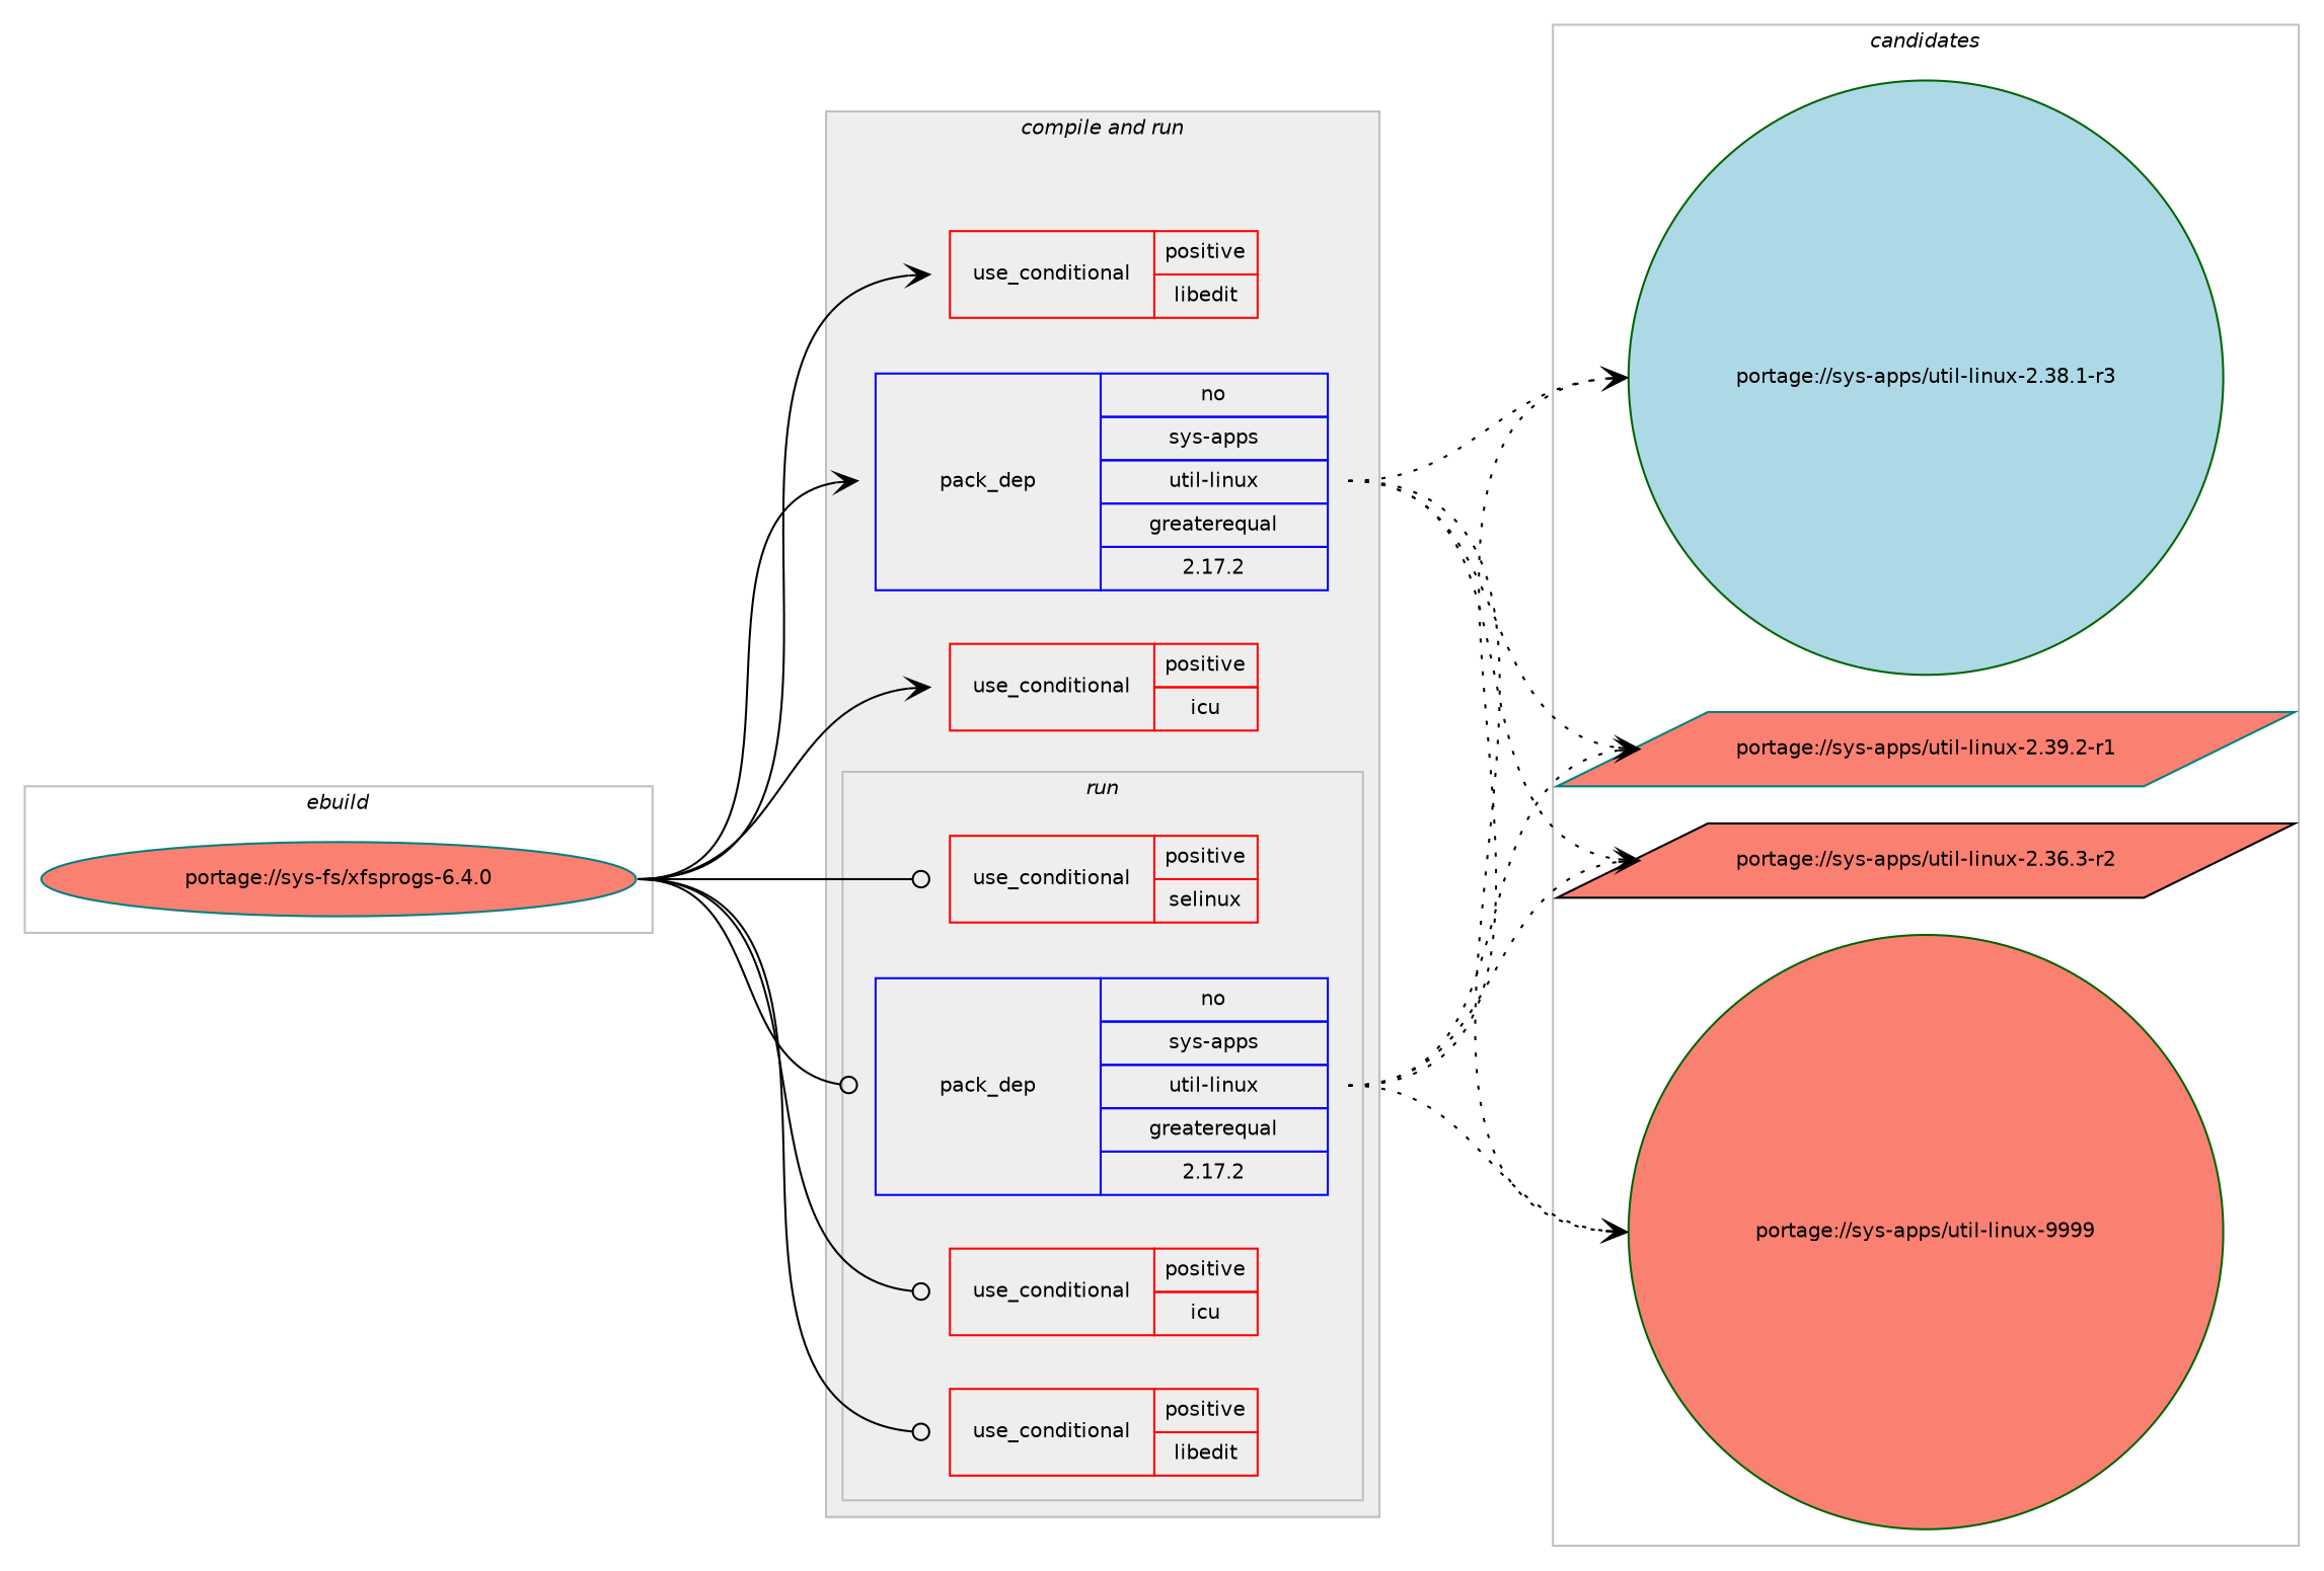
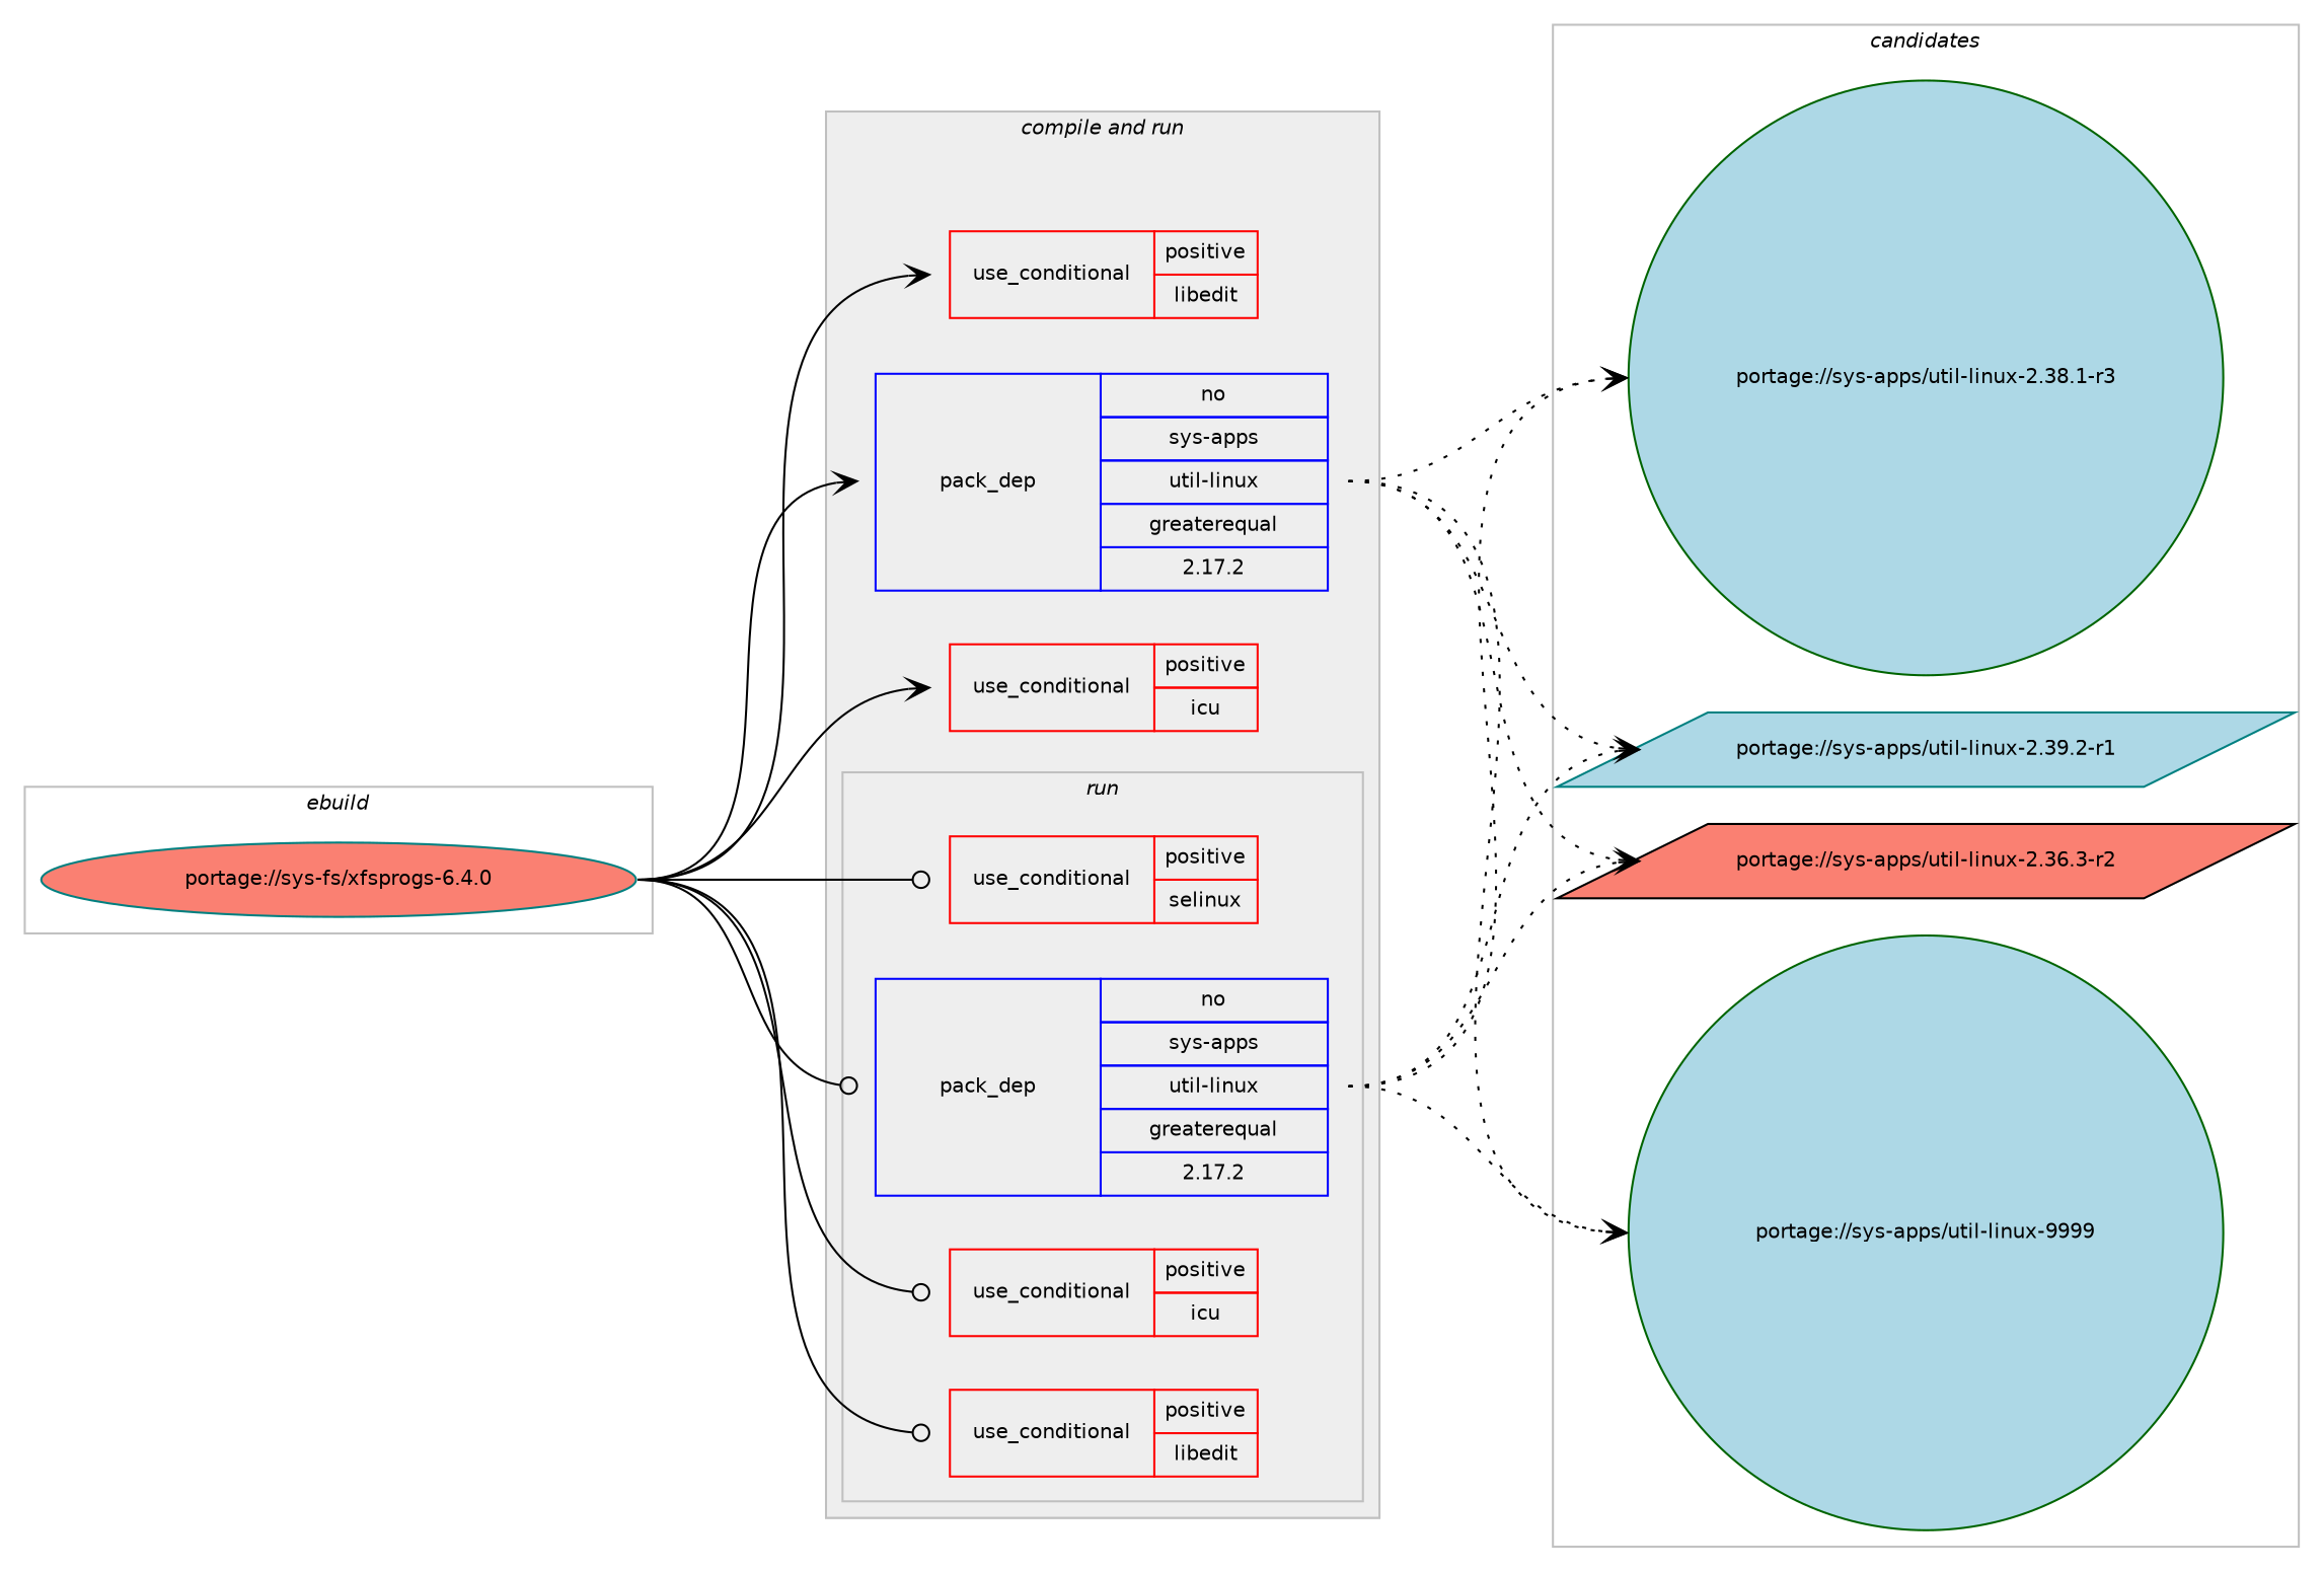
  digraph {
    compound=true
    concentrate=true
    fontname=Helvetica
    fontsize=10
    newrank=true
    rankdir=LR
    ranksep=1.5
    node [color=red fontname=Helvetica fontsize=10 shape=none]
    edge [arrowhead=vee headport=w style=dotted tailport=e weight=100]
    n1 [color=teal fillcolor=salmon label="portage://sys-fs/xfsprogs-6.4.0" shape=ellipse style=filled width=4]
    n2 [label=<<TABLE BORDER="0" CELLBORDER="1" CELLSPACING="0" CELLPADDING="4"><TR><TD ROWSPAN="3" CELLPADDING="10">use_conditional</TD></TR><TR><TD>positive</TD></TR><TR><TD>icu</TD></TR></TABLE>>]
    n3 [label=<<TABLE BORDER="0" CELLBORDER="1" CELLSPACING="0" CELLPADDING="4"><TR><TD ROWSPAN="3" CELLPADDING="10">use_conditional</TD></TR><TR><TD>positive</TD></TR><TR><TD>libedit</TD></TR></TABLE>>]
    n4 [color=blue label=<<TABLE BORDER="0" CELLBORDER="1" CELLSPACING="0" CELLPADDING="4" WIDTH="220"><TR><TD ROWSPAN="6" CELLPADDING="30">pack_dep</TD></TR><TR><TD WIDTH="110">no</TD></TR><TR><TD>sys-apps</TD></TR><TR><TD>util-linux</TD></TR><TR><TD>greaterequal</TD></TR><TR><TD>2.17.2</TD></TR></TABLE>>]
    n5 [label=<<TABLE BORDER="0" CELLBORDER="1" CELLSPACING="0" CELLPADDING="4"><TR><TD ROWSPAN="3" CELLPADDING="10">use_conditional</TD></TR><TR><TD>positive</TD></TR><TR><TD>icu</TD></TR></TABLE>>]
    n6 [label=<<TABLE BORDER="0" CELLBORDER="1" CELLSPACING="0" CELLPADDING="4"><TR><TD ROWSPAN="3" CELLPADDING="10">use_conditional</TD></TR><TR><TD>positive</TD></TR><TR><TD>libedit</TD></TR></TABLE>>]
    n7 [label=<<TABLE BORDER="0" CELLBORDER="1" CELLSPACING="0" CELLPADDING="4"><TR><TD ROWSPAN="3" CELLPADDING="10">use_conditional</TD></TR><TR><TD>positive</TD></TR><TR><TD>selinux</TD></TR></TABLE>>]
    n8 [color=blue label=<<TABLE BORDER="0" CELLBORDER="1" CELLSPACING="0" CELLPADDING="4" WIDTH="220"><TR><TD ROWSPAN="6" CELLPADDING="30">pack_dep</TD></TR><TR><TD WIDTH="110">no</TD></TR><TR><TD>sys-apps</TD></TR><TR><TD>util-linux</TD></TR><TR><TD>greaterequal</TD></TR><TR><TD>2.17.2</TD></TR></TABLE>>]
    n9 [color=darkgreen fillcolor=lightblue label="portage://sys-apps/util-linux-2.38.1-r3" shape=circle style=filled width=4]
-   n10 [color=teal fillcolor=salmon label="portage://sys-apps/util-linux-2.39.2-r1" shape=parallelogram style=filled width=4]
+   n10 [color=teal fillcolor=lightblue label="portage://sys-apps/util-linux-2.39.2-r1" shape=parallelogram style=filled width=4]
    n11 [color=black fillcolor=salmon label="portage://sys-apps/util-linux-2.36.3-r2" shape=parallelogram style=filled width=4]
-   n12 [color=darkgreen fillcolor=salmon label="portage://sys-apps/util-linux-9999" shape=circle style=filled width=4]
+   n12 [color=darkgreen fillcolor=lightblue label="portage://sys-apps/util-linux-9999" shape=circle style=filled width=4]
    subgraph cluster_1 {
      color=gray
      label=<<i>ebuild</i>>
      rank=same
      n1
    }
    subgraph cluster_2 {
      color=gray
      label=<<i>dependencies</i>>
      subgraph cluster_3 {
        color=gray
        fillcolor="#eeeeee"
        label=<<i>compile</i>>
        style=filled
        subgraph sub_4 {
          color=gray
          fillcolor="#eeeeee"
          label=<<i>compile</i>>
          style=filled
          n2
        }
        subgraph sub_5 {
          color=gray
          fillcolor="#eeeeee"
          label=<<i>compile</i>>
          style=filled
          n3
        }
        subgraph sub_6 {
          color=gray
          fillcolor="#eeeeee"
          label=<<i>compile</i>>
          style=filled
          n4
        }
      }
      subgraph cluster_7 {
        color=gray
        fillcolor="#eeeeee"
        label=<<i>compile and run</i>>
        style=filled
      }
      subgraph cluster_8 {
        color=gray
        fillcolor="#eeeeee"
        label=<<i>run</i>>
        style=filled
        subgraph sub_9 {
          color=gray
          fillcolor="#eeeeee"
          label=<<i>run</i>>
          style=filled
          n5
        }
        subgraph sub_10 {
          color=gray
          fillcolor="#eeeeee"
          label=<<i>run</i>>
          style=filled
          n6
        }
        subgraph sub_11 {
          color=gray
          fillcolor="#eeeeee"
          label=<<i>run</i>>
          style=filled
          n7
        }
        subgraph sub_12 {
          color=gray
          fillcolor="#eeeeee"
          label=<<i>run</i>>
          style=filled
          n8
        }
      }
    }
    subgraph cluster_13 {
      color=gray
      label=<<i>candidates</i>>
      rank=same
      subgraph sub_14 {
        color=black
        label=<<i>candidates</i>>
        nodesep=1
        rank=same
        n9
        n10
        n11
        n12
      }
      subgraph sub_15 {
        color=black
        label=<<i>candidates</i>>
        nodesep=1
        rank=same
        n9
        n10
        n11
        n12
      }
    }
    n1 -> n2 [style=solid weight=20]
    n1 -> n3 [style=solid weight=20]
    n1 -> n4 [style=solid weight=20]
    n1 -> n5 [arrowhead=odot style=solid weight=20]
    n1 -> n6 [arrowhead=odot style=solid weight=20]
    n1 -> n7 [arrowhead=odot style=solid weight=20]
    n1 -> n8 [arrowhead=odot style=solid weight=20]
    n4 -> n9
    n4 -> n10
    n4 -> n11
    n4 -> n12
    n8 -> n9
    n8 -> n10
    n8 -> n11
    n8 -> n12
  }
